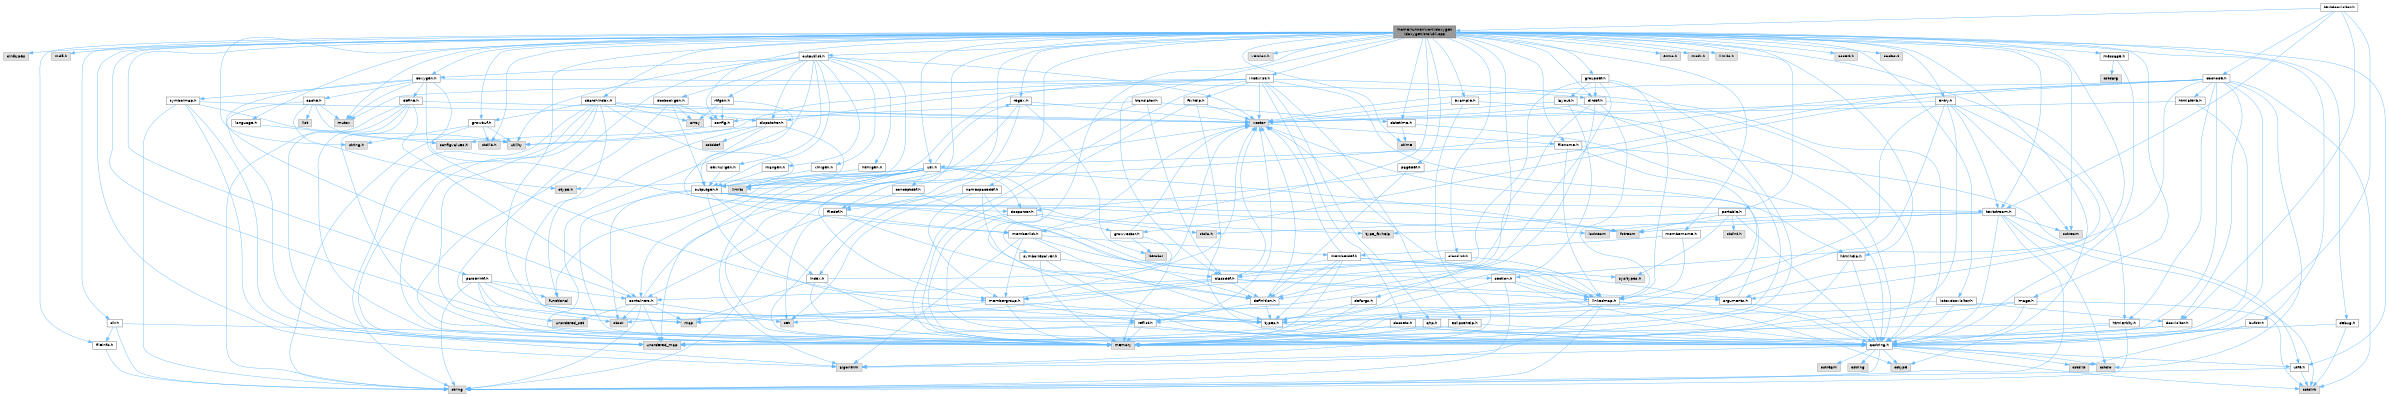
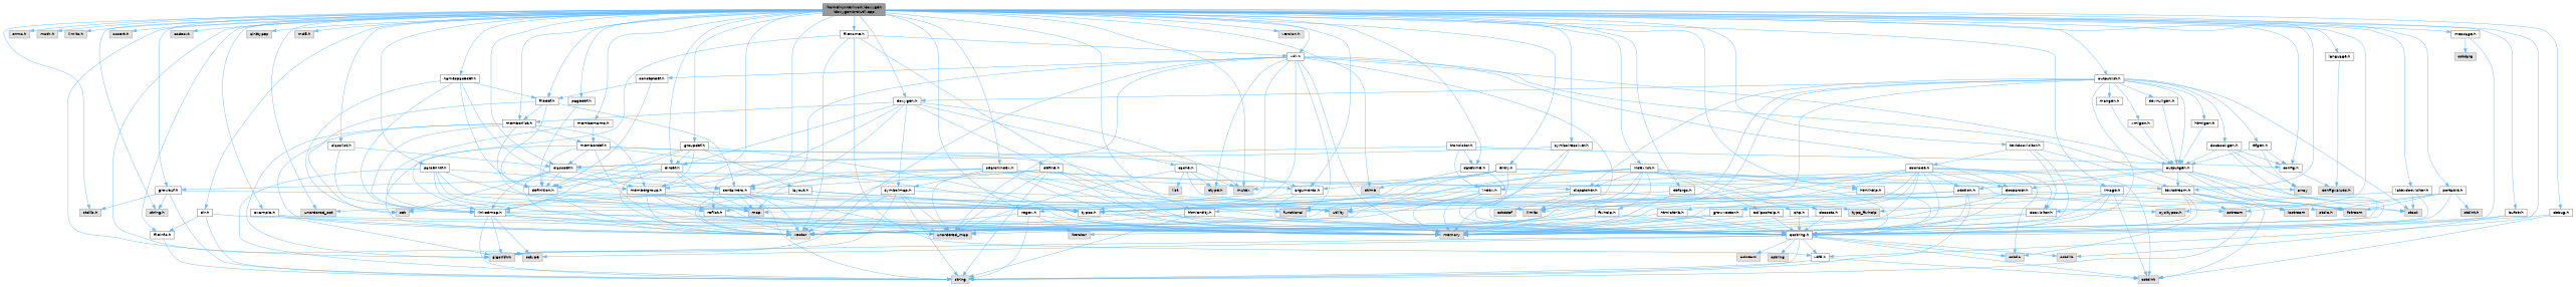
  digraph {
    node [color=grey40 fillcolor=white fontname=Helvetica fontsize=10 shape=box style=filled]
    edge [color=steelblue1 fontname=Helvetica fontsize=10 labelfontname=Helvetica labelfontsize=10 style=solid]
    n1 [color=gray40 fillcolor=grey60 fontcolor=black height=0.2 label="/home/runner/work/doxygen\l/doxygen/src/util.cpp" width=0.4]
    n2 [color=grey60 fillcolor="#E0E0E0" height=0.2 label="stdlib.h" width=0.4]
    n3 [color=grey60 fillcolor="#E0E0E0" height=0.2 label="errno.h" width=0.4]
    n4 [color=grey60 fillcolor="#E0E0E0" height=0.2 label="math.h" width=0.4]
    n5 [color=grey60 fillcolor="#E0E0E0" height=0.2 label="limits.h" width=0.4]
    n6 [color=grey60 fillcolor="#E0E0E0" height=0.2 label="string.h" width=0.4]
    n7 [color=grey60 fillcolor="#E0E0E0" height=0.2 label="assert.h" width=0.4]
    n8 [color=grey60 fillcolor="#E0E0E0" height=0.2 label=mutex width=0.4]
    n9 [color=grey60 fillcolor="#E0E0E0" height=0.2 label=unordered_set width=0.4]
    n10 [color=grey60 fillcolor="#E0E0E0" height=0.2 label=codecvt width=0.4]
    n11 [color=grey60 fillcolor="#E0E0E0" height=0.2 label=algorithm width=0.4]
    n12 [color=grey60 fillcolor="#E0E0E0" height=0.2 label=ctime width=0.4]
    n13 [color=grey60 fillcolor="#E0E0E0" height=0.2 label=cctype width=0.4]
    n14 [color=grey60 fillcolor="#E0E0E0" height=0.2 label=cinttypes width=0.4]
    n15 [color=grey60 fillcolor="#E0E0E0" height=0.2 label=sstream width=0.4]
    n16 [color=grey60 fillcolor="#E0E0E0" height=0.2 label="md5.h" width=0.4]
    n17 [height=0.2 label="regex.h" width=0.4]
    n18 [height=0.2 label="util.h" width=0.4]
    n19 [height=0.2 label="utf8.h" width=0.4]
    n20 [height=0.2 label="textstream.h" width=0.4]
    n21 [height=0.2 label="reflist.h" width=0.4]
    n22 [height=0.2 label="filedef.h" width=0.4]
    n23 [height=0.2 label="memberlist.h" width=0.4]
    n24 [height=0.2 label="arguments.h" width=0.4]
    n25 [height=0.2 label="classdef.h" width=0.4]
    n26 [height=0.2 label="membergroup.h" width=0.4]
    n27 [height=0.2 label="message.h" width=0.4]
    n28 [height=0.2 label="doxygen.h" width=0.4]
    n29 [height=0.2 label="dirdef.h" width=0.4]
    n30 [height=0.2 label="outputlist.h" width=0.4]
    n31 [height=0.2 label="config.h" width=0.4]
    n32 [height=0.2 label="defargs.h" width=0.4]
    n33 [height=0.2 label="language.h" width=0.4]
    n34 [height=0.2 label="datetime.h" width=0.4]
    n35 [height=0.2 label="htmlhelp.h" width=0.4]
    n36 [height=0.2 label="example.h" width=0.4]
    n37 [color=grey60 fillcolor="#E0E0E0" height=0.2 label="version.h" width=0.4]
    n38 [height=0.2 label="groupdef.h" width=0.4]
    n39 [height=0.2 label="pagedef.h" width=0.4]
    n40 [height=0.2 label="debug.h" width=0.4]
    n41 [height=0.2 label="searchindex.h" width=0.4]
    n42 [height=0.2 label="growbuf.h" width=0.4]
    n43 [height=0.2 label="textdocvisitor.h" width=0.4]
    n44 [height=0.2 label="htmlentity.h" width=0.4]
    n45 [height=0.2 label="latexdocvisitor.h" width=0.4]
    n46 [height=0.2 label="portable.h" width=0.4]
    n47 [height=0.2 label="parserintf.h" width=0.4]
    n48 [height=0.2 label="bufstr.h" width=0.4]
    n49 [height=0.2 label="image.h" width=0.4]
    n50 [height=0.2 label="entry.h" width=0.4]
    n51 [height=0.2 label="classlist.h" width=0.4]
    n52 [height=0.2 label="namespacedef.h" width=0.4]
    n53 [height=0.2 label="membername.h" width=0.4]
    n54 [height=0.2 label="filename.h" width=0.4]
    n55 [height=0.2 label="symbolresolver.h" width=0.4]
    n56 [height=0.2 label="fileinfo.h" width=0.4]
    n57 [height=0.2 label="dir.h" width=0.4]
    n58 [height=0.2 label="indexlist.h" width=0.4]
    n59 [color=grey60 fillcolor="#E0E0E0" height=0.2 label=memory width=0.4]
    n60 [color=grey60 fillcolor="#E0E0E0" height=0.2 label=string width=0.4]
    n61 [color=grey60 fillcolor="#E0E0E0" height=0.2 label=vector width=0.4]
    n62 [color=grey60 fillcolor="#E0E0E0" height=0.2 label=iterator width=0.4]
    n63 [color=grey60 fillcolor="#E0E0E0" height=0.2 label=unordered_map width=0.4]
    n64 [color=grey60 fillcolor="#E0E0E0" height=0.2 label=functional width=0.4]
    n65 [color=grey60 fillcolor="#E0E0E0" height=0.2 label=fstream width=0.4]
    n66 [color=grey60 fillcolor="#E0E0E0" height=0.2 label=limits width=0.4]
    n67 [color=grey60 fillcolor="#E0E0E0" height=0.2 label="ctype.h" width=0.4]
    n68 [height=0.2 label="types.h" width=0.4]
    n69 [height=0.2 label="docparser.h" width=0.4]
    n70 [height=0.2 label="containers.h" width=0.4]
    n71 [height=0.2 label="outputgen.h" width=0.4]
    n72 [height=0.2 label="conceptdef.h" width=0.4]
    n73 [color=grey60 fillcolor="#E0E0E0" height=0.2 label=cstdint width=0.4]
    n74 [height=0.2 label="qcstring.h" width=0.4]
    n75 [color=grey60 fillcolor="#E0E0E0" height=0.2 label=cstdio width=0.4]
    n76 [color=grey60 fillcolor="#E0E0E0" height=0.2 label=iostream width=0.4]
    n77 [color=grey60 fillcolor="#E0E0E0" height=0.2 label=type_ftvhelp width=0.4]
    n78 [color=grey60 fillcolor="#E0E0E0" height=0.2 label=set width=0.4]
    n79 [height=0.2 label="definition.h" width=0.4]
    n80 [height=0.2 label="linkedmap.h" width=0.4]
    n81 [height=0.2 label="memberdef.h" width=0.4]
    n82 [color=grey60 fillcolor="#E0E0E0" height=0.2 label=map width=0.4]
    n83 [color=grey60 fillcolor="#E0E0E0" height=0.2 label=cstdarg width=0.4]
    n84 [height=0.2 label="define.h" width=0.4]
    n85 [height=0.2 label="cache.h" width=0.4]
    n86 [height=0.2 label="symbolmap.h" width=0.4]
    n87 [color=grey60 fillcolor="#E0E0E0" height=0.2 label=stack width=0.4]
    n88 [color=grey60 fillcolor="#E0E0E0" height=0.2 label=utility width=0.4]
    n89 [height=0.2 label="dispatcher.h" width=0.4]
    n90 [height=0.2 label="htmlgen.h" width=0.4]
    n91 [height=0.2 label="rtfgen.h" width=0.4]
    n92 [height=0.2 label="mangen.h" width=0.4]
    n93 [height=0.2 label="docbookgen.h" width=0.4]
    n94 [height=0.2 label="xmlgen.h" width=0.4]
    n95 [height=0.2 label="devnullgen.h" width=0.4]
    n96 [color=grey60 fillcolor="#E0E0E0" height=0.2 label="configvalues.h" width=0.4]
    n97 [height=0.2 label="layout.h" width=0.4]
    n98 [color=grey60 fillcolor="#E0E0E0" height=0.2 label=array width=0.4]
    n99 [height=0.2 label="docvisitor.h" width=0.4]
    n100 [height=0.2 label="docnode.h" width=0.4]
    n101 [color=grey60 fillcolor="#E0E0E0" height=0.2 label="stdio.h" width=0.4]
    n102 [color=grey60 fillcolor="#E0E0E0" height=0.2 label="sys/types.h" width=0.4]
    n103 [color=grey60 fillcolor="#E0E0E0" height=0.2 label="stdint.h" width=0.4]
    n104 [color=grey60 fillcolor="#E0E0E0" height=0.2 label=cstdlib width=0.4]
    n105 [height=0.2 label="docsets.h" width=0.4]
    n106 [height=0.2 label="eclipsehelp.h" width=0.4]
    n107 [height=0.2 label="ftvhelp.h" width=0.4]
    n108 [height=0.2 label="qhp.h" width=0.4]
    n109 [height=0.2 label="growvector.h" width=0.4]
    n110 [height=0.2 label="index.h" width=0.4]
    n111 [height=0.2 label="section.h" width=0.4]
    n112 [color=grey60 fillcolor="#E0E0E0" height=0.2 label=cstring width=0.4]
    n113 [color=grey60 fillcolor="#E0E0E0" height=0.2 label=ostream width=0.4]
    n114 [color=grey60 fillcolor="#E0E0E0" height=0.2 label=list width=0.4]
    n115 [color=grey60 fillcolor="#E0E0E0" height=0.2 label=cstddef width=0.4]
    n116 [height=0.2 label="translator.h" width=0.4]
    n117 [height=0.2 label="htmlattrib.h" width=0.4]
    n1 -> n2
    n1 -> n3
    n1 -> n4
    n1 -> n5
    n1 -> n6
    n1 -> n7
    n1 -> n8
    n1 -> n9
    n1 -> n10
    n1 -> n11
    n1 -> n12
    n1 -> n13
    n1 -> n14
    n1 -> n15
    n1 -> n16
    n1 -> n17
    n1 -> n18
    n1 -> n19
    n1 -> n20
    n1 -> n21
    n1 -> n22
    n1 -> n23
    n1 -> n24
    n1 -> n25
    n1 -> n26
    n1 -> n27
    n1 -> n28
    n1 -> n29
    n1 -> n30
    n1 -> n31
    n1 -> n32
    n1 -> n33
    n1 -> n34
    n1 -> n35
    n1 -> n36
    n1 -> n37
    n1 -> n38
    n1 -> n39
    n1 -> n40
    n1 -> n41
    n1 -> n42
-   n43 -> n1
+   n1 -> n43
    n1 -> n44
    n1 -> n45
    n1 -> n46
    n1 -> n47
    n1 -> n48
    n1 -> n49
    n1 -> n50
    n1 -> n51
    n1 -> n52
    n1 -> n53
    n1 -> n54
    n1 -> n55
    n1 -> n56
    n1 -> n57
    n1 -> n58
    n17 -> n59
    n17 -> n60
    n17 -> n61
    n17 -> n62
    n18 -> n11
    n18 -> n17
    n18 -> n59
    n18 -> n63
    n18 -> n64
    n18 -> n65
    n18 -> n66
    n18 -> n67
    n18 -> n68
    n18 -> n69
    n18 -> n70
    n18 -> n71
    n18 -> n72
    n19 -> n60
    n19 -> n73
    n20 -> n15
    n20 -> n60
    n20 -> n65
    n20 -> n73
    n20 -> n74
    n20 -> n75
    n20 -> n76
    n20 -> n77
    n21 -> n59
    n21 -> n61
    n21 -> n63
    n21 -> n74
    n22 -> n23
    n22 -> n70
    n22 -> n78
    n22 -> n79
    n23 -> n11
    n23 -> n26
    n23 -> n61
    n23 -> n68
    n23 -> n80
    n23 -> n81
    n24 -> n61
    n24 -> n74
    n25 -> n24
    n25 -> n26
    n25 -> n61
    n25 -> n70
    n25 -> n78
    n25 -> n79
    n25 -> n80
    n26 -> n21
    n26 -> n59
    n26 -> n61
    n26 -> n68
    n26 -> n82
    n27 -> n74
    n27 -> n83
    n28 -> n8
    n28 -> n23
    n28 -> n26
    n28 -> n29
    n28 -> n70
    n28 -> n84
    n28 -> n85
    n28 -> n86
    n29 -> n61
    n29 -> n74
    n29 -> n79
    n29 -> n80
    n29 -> n82
    n30 -> n28
    n30 -> n59
    n30 -> n61
    n30 -> n66
    n30 -> n71
    n30 -> n87
    n30 -> n88
    n30 -> n89
    n30 -> n90
    n30 -> n91
    n30 -> n92
    n30 -> n93
    n30 -> n94
    n30 -> n95
    n31 -> n96
    n32 -> n59
    n32 -> n68
    n33 -> n96
    n34 -> n12
    n34 -> n74
    n35 -> n59
    n35 -> n74
    n36 -> n11
    n36 -> n61
    n36 -> n74
    n38 -> n26
    n38 -> n29
    n38 -> n59
    n38 -> n79
    n38 -> n80
    n38 -> n97
    n39 -> n79
    n40 -> n73
    n40 -> n74
    n41 -> n42
    n41 -> n59
-   n41 -> n60
+   n41 -> n86
    n41 -> n61
    n41 -> n63
    n41 -> n66
    n41 -> n74
    n41 -> n82
    n41 -> n89
    n41 -> n98
    n42 -> n2
    n42 -> n6
    n42 -> n60
    n42 -> n88
    n43 -> n20
    n43 -> n74
    n43 -> n99
    n43 -> n100
    n44 -> n60
    n44 -> n63
    n44 -> n74
    n45 -> n74
    n45 -> n87
    n45 -> n99
    n46 -> n65
    n46 -> n74
    n46 -> n101
    n46 -> n102
    n46 -> n103
    n47 -> n59
    n47 -> n60
    n47 -> n64
    n47 -> n68
    n47 -> n70
    n47 -> n82
    n48 -> n74
    n48 -> n104
    n49 -> n59
    n49 -> n68
    n49 -> n73
    n49 -> n74
    n50 -> n15
    n50 -> n20
    n50 -> n21
    n50 -> n24
    n50 -> n59
    n50 -> n61
    n50 -> n68
    n51 -> n25
    n51 -> n80
    n52 -> n22
    n52 -> n26
    n52 -> n78
    n52 -> n79
    n52 -> n80
    n53 -> n80
    n53 -> n81
    n54 -> n18
    n54 -> n19
    n54 -> n59
-   n61 -> n54
+   n54 -> n61
    n54 -> n80
    n55 -> n25
    n55 -> n59
    n55 -> n74
    n56 -> n60
    n57 -> n56
    n57 -> n59
    n57 -> n60
    n58 -> n8
    n58 -> n35
    n58 -> n59
    n58 -> n61
    n58 -> n66
    n58 -> n74
    n58 -> n88
    n58 -> n89
    n58 -> n105
    n58 -> n106
    n58 -> n107
    n58 -> n108
    n68 -> n74
    n69 -> n59
    n69 -> n74
    n69 -> n101
    n69 -> n109
    n70 -> n9
    n70 -> n60
    n70 -> n61
    n70 -> n63
    n70 -> n78
    n70 -> n82
    n70 -> n87
    n71 -> n20
    n71 -> n59
    n71 -> n65
    n71 -> n68
    n71 -> n69
    n71 -> n76
    n71 -> n87
    n71 -> n110
    n71 -> n111
    n72 -> n22
    n72 -> n79
    n74 -> n11
    n74 -> n13
    n74 -> n19
    n74 -> n60
    n74 -> n73
    n74 -> n75
    n74 -> n104
    n74 -> n112
    n74 -> n113
    n79 -> n21
    n79 -> n61
    n79 -> n68
    n80 -> n11
    n80 -> n13
    n80 -> n59
    n80 -> n60
    n80 -> n61
    n80 -> n63
    n80 -> n74
    n81 -> n24
    n81 -> n25
    n81 -> n59
    n81 -> n61
    n81 -> n68
    n81 -> n79
    n81 -> n102
    n84 -> n59
    n84 -> n60
    n84 -> n61
    n84 -> n63
    n84 -> n70
    n84 -> n74
    n85 -> n8
    n85 -> n63
    n85 -> n67
    n85 -> n88
    n85 -> n114
    n86 -> n11
    n86 -> n60
    n86 -> n61
    n86 -> n63
    n86 -> n88
    n89 -> n64
    n89 -> n66
    n89 -> n77
    n89 -> n88
    n89 -> n115
    n90 -> n71
    n91 -> n31
    n91 -> n71
    n91 -> n98
    n92 -> n71
    n93 -> n31
    n93 -> n59
    n93 -> n71
    n93 -> n98
    n94 -> n71
    n95 -> n71
    n97 -> n59
    n97 -> n61
    n97 -> n68
    n99 -> n59
    n99 -> n74
    n100 -> n44
    n100 -> n59
    n100 -> n61
    n100 -> n66
    n100 -> n69
    n100 -> n73
    n100 -> n74
    n100 -> n75
    n100 -> n99
    n100 -> n109
    n100 -> n111
    n100 -> n117
    n105 -> n59
    n105 -> n74
    n106 -> n59
    n106 -> n74
    n107 -> n59
    n107 -> n61
    n107 -> n74
    n108 -> n59
    n108 -> n74
    n109 -> n59
    n109 -> n61
    n109 -> n62
    n110 -> n59
    n110 -> n61
    n110 -> n74
    n110 -> n82
    n111 -> n60
    n111 -> n63
    n111 -> n74
    n111 -> n80
    n116 -> n25
    n116 -> n31
    n116 -> n34
    n116 -> n110
    n117 -> n61
    n117 -> n74
  }
